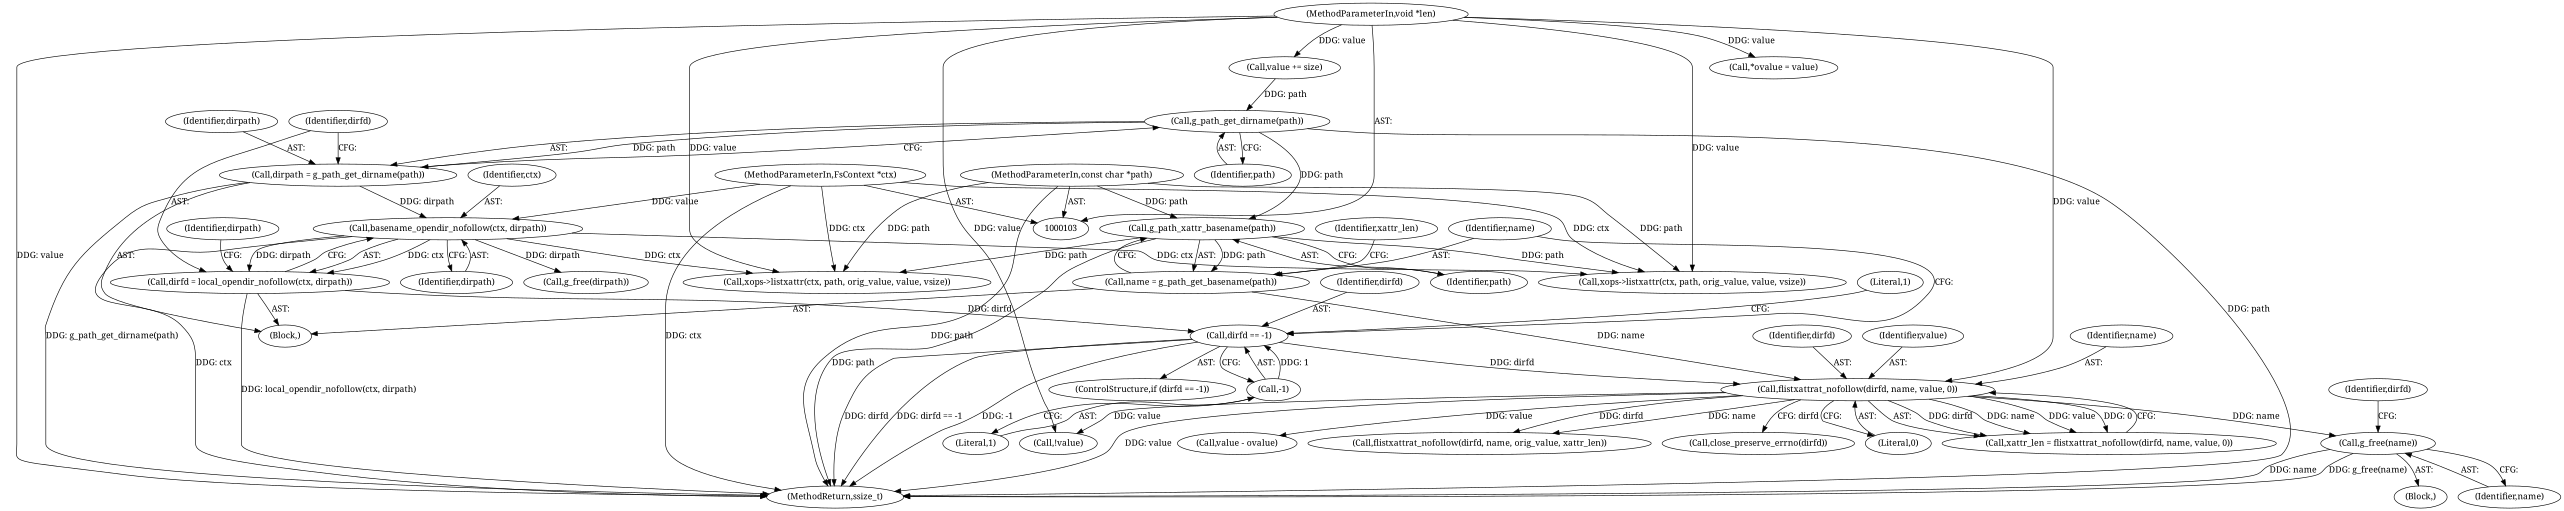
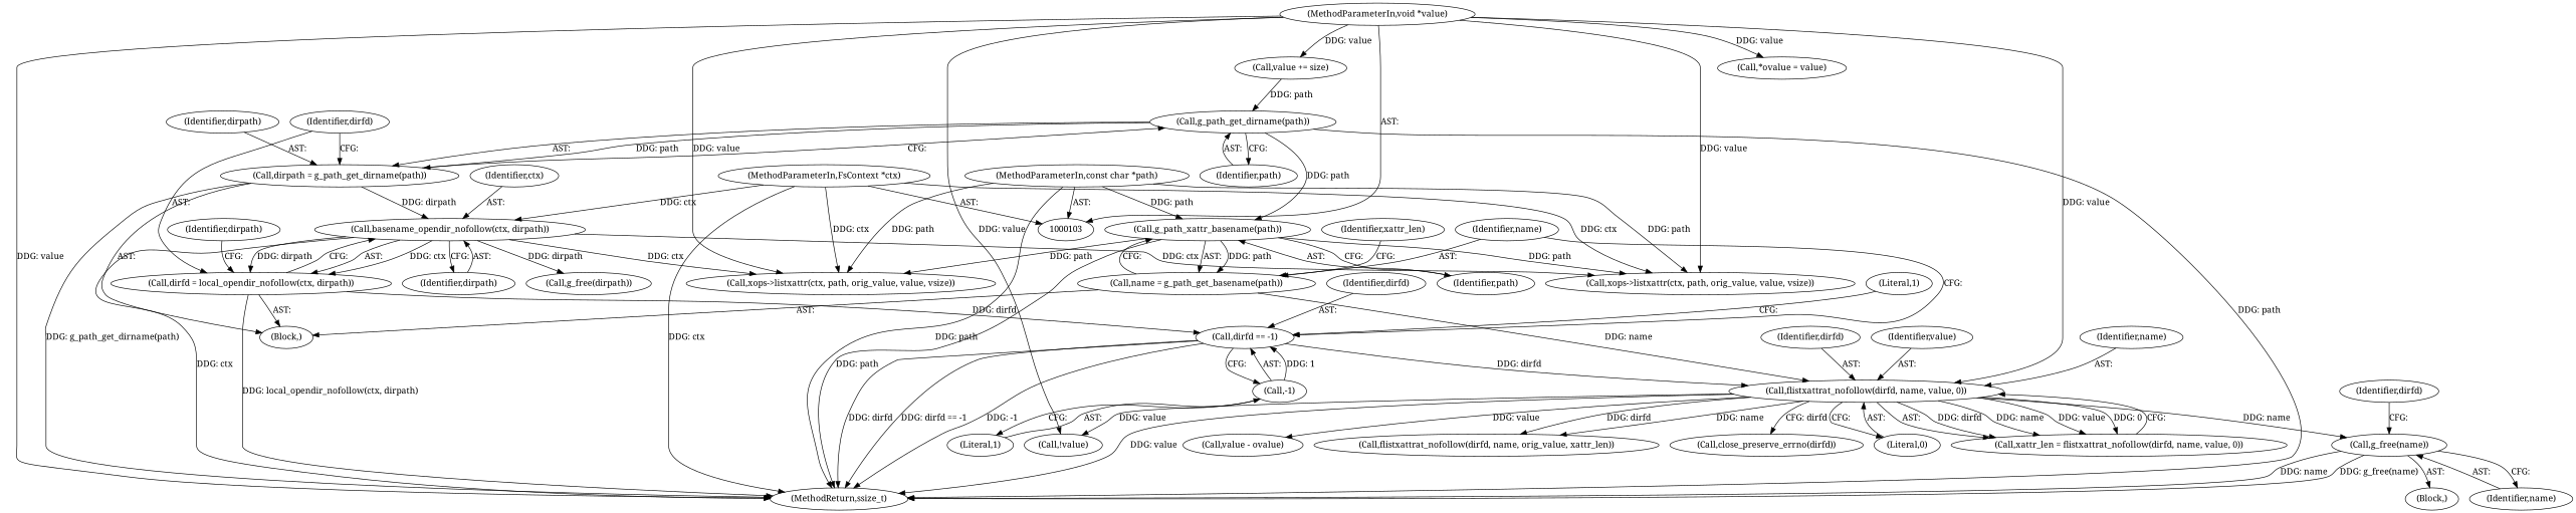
  digraph {
    fontname="Noto Serif"
    node [fontname="Noto Serif"]
    edge [fontname="Noto Serif"]
    n1 [label="(Call,g_free(name))"]
    n2 [label="(Identifier,name)"]
    n3 [label="(Block,)"]
    n4 [label="(MethodReturn,ssize_t)"]
    n5 [label="(Call,flistxattrat_nofollow(dirfd, name, value, 0))"]
    n6 [label="(Call,!value)"]
    n7 [label="(Call,value - ovalue)"]
    n8 [label="(Call,flistxattrat_nofollow(dirfd, name, orig_value, xattr_len))"]
    n9 [label="(Call,close_preserve_errno(dirfd))"]
    n10 [label="(Literal,0)"]
    n11 [label="(Call,xattr_len = flistxattrat_nofollow(dirfd, name, value, 0))"]
    n12 [label="(Call,dirfd == -1)"]
    n13 [label="(Call,-1)"]
-   n14 [label="(ControlStructure,if (dirfd == -1))"]
    n15 [label="(Literal,1)"]
    n16 [label="(Call,dirfd = local_opendir_nofollow(ctx, dirpath))"]
    n17 [label="(Call,basename_opendir_nofollow(ctx, dirpath))"]
    n18 [label="(Block,)"]
    n19 [label="(Call,g_free(dirpath))"]
    n20 [label="(Call,xops->listxattr(ctx, path, orig_value, value, vsize))"]
    n21 [label="(Call,xops->listxattr(ctx, path, orig_value, value, vsize))"]
    n22 [label="(Identifier,dirpath)"]
    n23 [label="(MethodParameterIn,FsContext *ctx)"]
    1000103
    n25 [label="(Call,dirpath = g_path_get_dirname(path))"]
    n26 [label="(Call,g_path_get_dirname(path))"]
    n27 [label="(Call,g_path_xattr_basename(path))"]
    n28 [label="(Identifier,path)"]
    n29 [label="(Call,name = g_path_get_basename(path))"]
    n30 [label="(Identifier,path)"]
    n31 [label="(MethodParameterIn,const char *path)"]
-   n32 [label="(MethodParameterIn,void *len)"]
+   n32 [label="(MethodParameterIn,void *value)"]
    n33 [label="(Call,*ovalue = value)"]
    n34 [label="(Call,value += size)"]
    n35 [label="(Identifier,name)"]
    n36 [label="(Identifier,name)"]
    n37 [label="(Identifier,dirfd)"]
    n38 [label="(Identifier,value)"]
    n39 [label="(Identifier,dirfd)"]
    n40 [label="(Identifier,dirpath)"]
    n41 [label="(Literal,1)"]
    n42 [label="(Identifier,ctx)"]
    n43 [label="(Identifier,dirfd)"]
    n44 [label="(Identifier,xattr_len)"]
    n45 [label="(Identifier,dirfd)"]
    n46 [label="(Identifier,dirpath)"]
    n1 -> n2 [label="CFG: "]
    n1 -> n3 [label="AST: "]
    n1 -> n4 [label="DDG: name"]
    n1 -> n4 [label="DDG: g_free(name)"]
    n2 -> n1 [label="AST: "]
    n5 -> n1 [label="DDG: name"]
    n5 -> n4 [label="DDG: value"]
    n5 -> n6 [label="DDG: value"]
    n5 -> n7 [label="DDG: value"]
    n5 -> n8 [label="DDG: dirfd"]
    n5 -> n8 [label="DDG: name"]
    n5 -> n9 [label="CFG: dirfd"]
    n5 -> n10 [label="CFG: "]
    n5 -> n11 [label="AST: "]
    n5 -> n11 [label="DDG: dirfd"]
    n5 -> n11 [label="DDG: name"]
    n5 -> n11 [label="DDG: value"]
    n5 -> n11 [label="DDG: 0"]
    n10 -> n5 [label="AST: "]
    n11 -> n5 [label="CFG: "]
    n12 -> n4 [label="DDG: dirfd"]
    n12 -> n4 [label="DDG: dirfd == -1"]
    n12 -> n4 [label="DDG: -1"]
    n12 -> n5 [label="DDG: dirfd"]
    n12 -> n13 [label="CFG: "]
-   n12 -> n14 [label="AST: "]
    n13 -> n12 [label="AST: "]
    n13 -> n12 [label="DDG: 1"]
    n13 -> n15 [label="CFG: "]
    n15 -> n13 [label="AST: "]
    n16 -> n4 [label="DDG: local_opendir_nofollow(ctx, dirpath)"]
    n16 -> n12 [label="DDG: dirfd"]
    n16 -> n17 [label="CFG: "]
    n16 -> n18 [label="AST: "]
    n17 -> n4 [label="DDG: ctx"]
    n17 -> n16 [label="AST: "]
    n17 -> n16 [label="DDG: ctx"]
    n17 -> n16 [label="DDG: dirpath"]
    n17 -> n19 [label="DDG: dirpath"]
    n17 -> n20 [label="DDG: ctx"]
    n17 -> n21 [label="DDG: ctx"]
    n17 -> n22 [label="CFG: "]
    n22 -> n17 [label="AST: "]
    n23 -> n4 [label="DDG: ctx"]
-   n23 -> n17 [label="DDG: value"]
+   n23 -> n17 [label="DDG: ctx"]
    n23 -> n20 [label="DDG: ctx"]
    n23 -> n21 [label="DDG: ctx"]
    n23 -> 1000103 [label="AST: "]
    n25 -> n4 [label="DDG: g_path_get_dirname(path)"]
    n25 -> n17 [label="DDG: dirpath"]
    n25 -> n18 [label="AST: "]
    n25 -> n26 [label="CFG: "]
    n26 -> n4 [label="DDG: path"]
    n26 -> n25 [label="AST: "]
    n26 -> n25 [label="DDG: path"]
    n26 -> n27 [label="DDG: path"]
    n26 -> n28 [label="CFG: "]
    n27 -> n4 [label="DDG: path"]
    n27 -> n20 [label="DDG: path"]
    n27 -> n21 [label="DDG: path"]
    n27 -> n29 [label="AST: "]
    n27 -> n29 [label="DDG: path"]
    n27 -> n30 [label="CFG: "]
    n28 -> n26 [label="AST: "]
    n29 -> n5 [label="DDG: name"]
    n29 -> n18 [label="AST: "]
    n29 -> n27 [label="CFG: "]
    n30 -> n27 [label="AST: "]
    n31 -> n4 [label="DDG: path"]
    n31 -> n20 [label="DDG: path"]
    n31 -> n21 [label="DDG: path"]
    n31 -> 1000103 [label="AST: "]
    n31 -> n27 [label="DDG: path"]
    n32 -> n4 [label="DDG: value"]
    n32 -> n5 [label="DDG: value"]
    n32 -> n6 [label="DDG: value"]
    n32 -> n20 [label="DDG: value"]
    n32 -> n21 [label="DDG: value"]
    n32 -> 1000103 [label="AST: "]
    n32 -> n33 [label="DDG: value"]
    n32 -> n34 [label="DDG: value"]
    n34 -> n26 [label="DDG: path"]
    n35 -> n5 [label="AST: "]
    n36 -> n12 [label="CFG: "]
    n36 -> n29 [label="AST: "]
    n37 -> n5 [label="AST: "]
    n38 -> n5 [label="AST: "]
    n39 -> n12 [label="AST: "]
    n40 -> n25 [label="AST: "]
    n41 -> n12 [label="CFG: "]
    n42 -> n17 [label="AST: "]
    n43 -> n1 [label="CFG: "]
    n44 -> n29 [label="CFG: "]
    n45 -> n16 [label="AST: "]
    n45 -> n25 [label="CFG: "]
    n46 -> n16 [label="CFG: "]
  }
